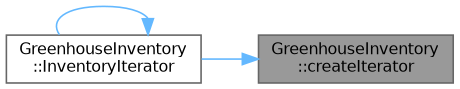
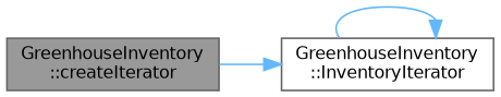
  digraph {
    rankdir=LR
    node [fontname=Helvetica fontsize=10 shape=box style=filled]
    edge [color=steelblue1 fontname=Helvetica fontsize=10 labelfontname=Helvetica labelfontsize=10 style=solid]
    n1 [color=gray40 fillcolor=grey60 fontcolor=black height=0.2 label="GreenhouseInventory\l::createIterator" width=0.4]
    n2 [color=grey40 fillcolor=white height=0.2 label="GreenhouseInventory\l::InventoryIterator" width=0.4]
-   n2 -> n1
+   n1 -> n2
    n2 -> n2
  }
